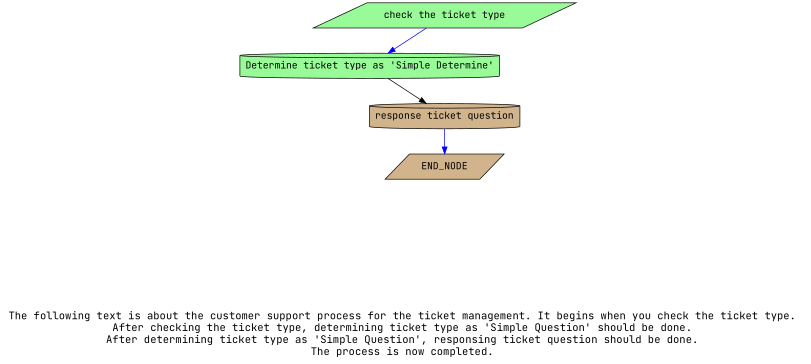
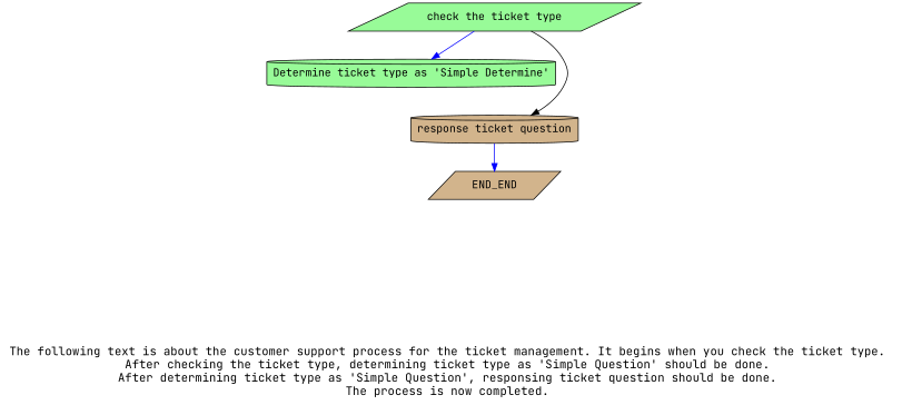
  digraph {
    fontname="JetBrains Mono"
    fontsize=15
    label="\n\n\nThe following text is about the customer support process for the ticket management. It begins when you check the ticket type. \nAfter checking the ticket type, determining ticket type as 'Simple Question' should be done. \nAfter determining ticket type as 'Simple Question', responsing ticket question should be done. \nThe process is now completed. \n"
    rankdir=TB
    node [fillcolor=palegreen fontname="JetBrains Mono" shape=parallelogram style=filled]
    edge [color=blue fontname="JetBrains Mono" style=solid]
    "check the ticket type"
    n2 [label="Determine ticket type as 'Simple Determine'" shape=cylinder]
    "response ticket question" [fillcolor=tan shape=cylinder]
-   END_NODE [fillcolor=tan width=0.2]
+   END_NODE [fillcolor=tan width=0.2 label=END_END]
    subgraph sub_1 {
      "check the ticket type"
      n2
      "response ticket question"
    }
    "check the ticket type" -> n2
-   n2 -> "response ticket question" [color=black]
+   "check the ticket type" -> "response ticket question" [color=black]
    "response ticket question" -> END_NODE
  }
